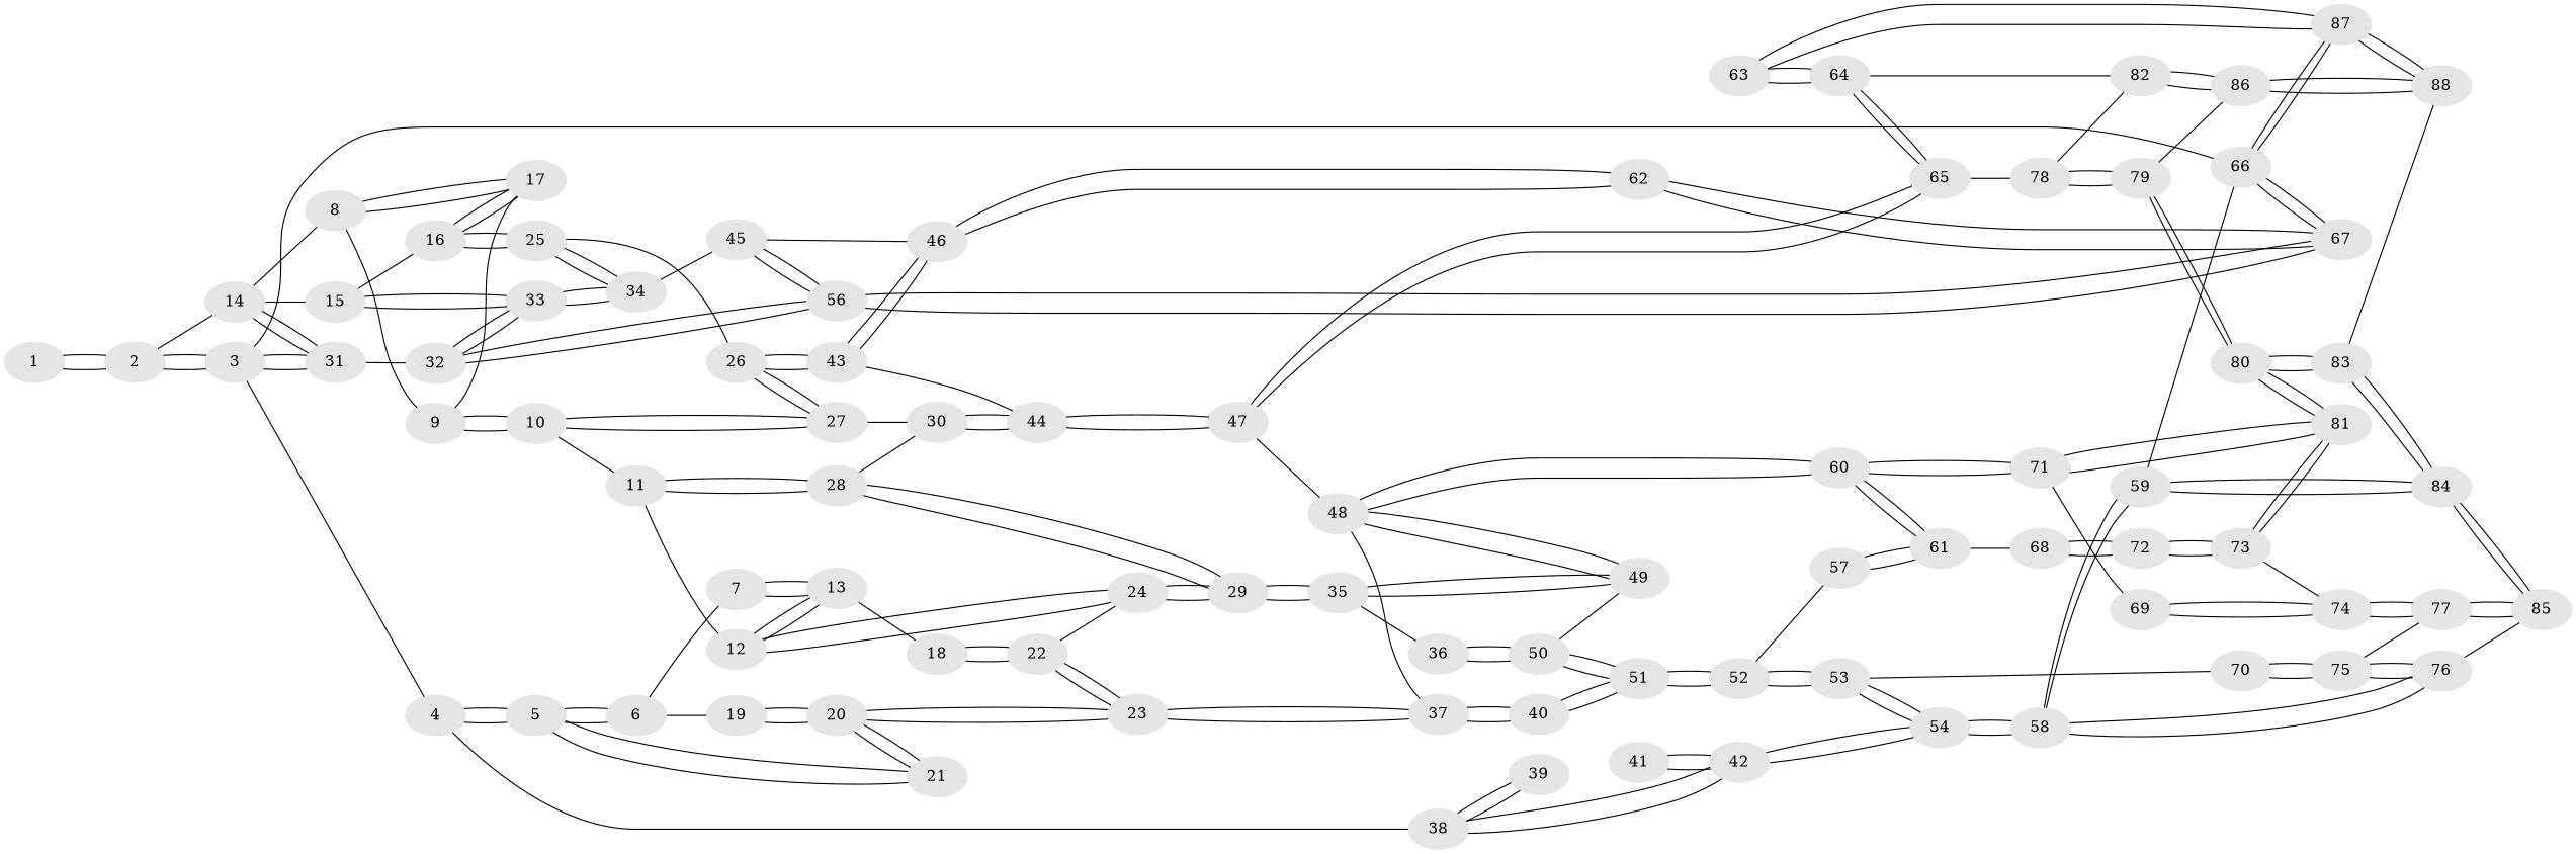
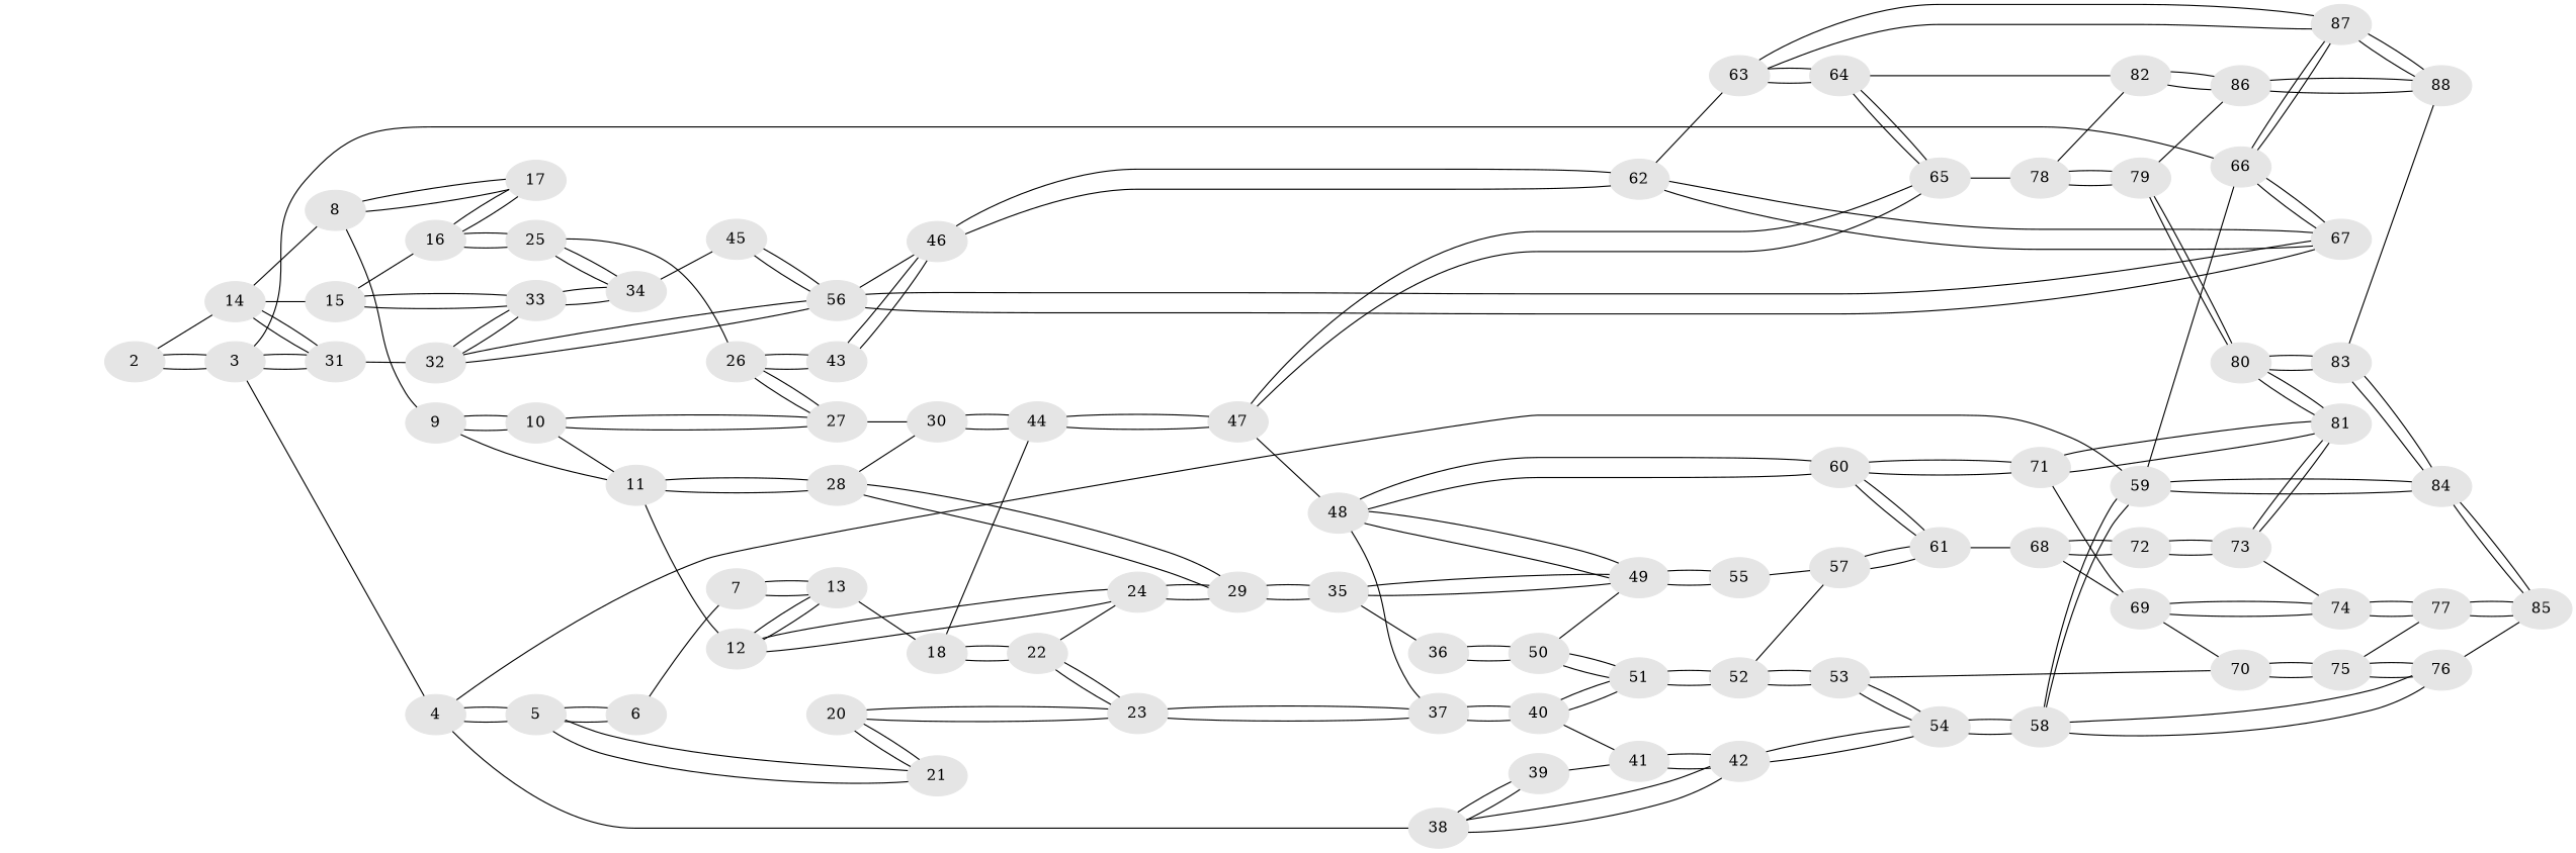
  graph {
    rankdir=LR
    node [color=gray90 style=filled]
-   1
    2
    3
    14
    8
    9
    17
    4
    31
    66
    15
    5
    38
    59
    32
    67
    87
    6
    21
    39
    42
    84
    7
-   19
    13
    20
    18
    10
    11
    27
    12
    28
    30
    24
    29
    22
    16
    33
    25
    34
    26
    23
    37
    40
    35
    43
    45
    44
    46
    36
    49
    47
    56
    50
+   55
    51
    41
    54
    52
    58
    62
    48
    65
    63
    60
    78
    61
    71
    57
    53
    70
    75
    76
    68
    85
    69
    81
    72
    64
    82
    88
    86
    79
    74
    73
    77
    80
    83
-   1 -- 2
-   1 -- 2
    2 -- 3
    2 -- 3
    2 -- 14
    3 -- 4
    3 -- 31
    3 -- 31
    3 -- 66
    14 -- 8
    14 -- 31
    14 -- 31
    14 -- 15
    8 -- 9
    8 -- 17
    8 -- 17
-   9 -- 17
+   9 -- 11
    9 -- 10
    9 -- 10
    4 -- 5
    4 -- 5
    4 -- 38
+   4 -- 59
    31 -- 32
    66 -- 67
    66 -- 67
    66 -- 87
    66 -- 87
    15 -- 16
    15 -- 33
    15 -- 33
    5 -- 6
    5 -- 6
    5 -- 21
    5 -- 21
    38 -- 39
    38 -- 39
    38 -- 42
    38 -- 42
    59 -- 66
    59 -- 84
    59 -- 84
    32 -- 33
    32 -- 33
    32 -- 56
    32 -- 56
    87 -- 88
    87 -- 88
    6 -- 7
-   6 -- 19
+   39 -- 41
    42 -- 54
    42 -- 54
    84 -- 85
    84 -- 85
    7 -- 13
    7 -- 13
-   19 -- 20
-   19 -- 20
    13 -- 18
    20 -- 21
    20 -- 21
    20 -- 23
    20 -- 23
    18 -- 22
    18 -- 22
    10 -- 11
    10 -- 27
    10 -- 27
    11 -- 12
    11 -- 28
    11 -- 28
    27 -- 30
    12 -- 13
    12 -- 13
    12 -- 24
    12 -- 24
    28 -- 30
    28 -- 29
    28 -- 29
    30 -- 44
    30 -- 44
    24 -- 29
    24 -- 29
    29 -- 35
    29 -- 35
    22 -- 24
    22 -- 23
    22 -- 23
    16 -- 17
    16 -- 17
    16 -- 25
    16 -- 25
    33 -- 34
    33 -- 34
    25 -- 34
    25 -- 34
    25 -- 26
    34 -- 45
    26 -- 27
    26 -- 27
    26 -- 43
    26 -- 43
    23 -- 37
    23 -- 37
    37 -- 40
    37 -- 40
    40 -- 51
    40 -- 51
+   40 -- 41
    35 -- 36
    35 -- 49
    35 -- 49
-   43 -- 44
+   18 -- 44
    43 -- 46
    43 -- 46
-   45 -- 46
+   56 -- 46
    45 -- 56
    45 -- 56
    44 -- 47
    44 -- 47
    46 -- 62
    46 -- 62
    36 -- 50
    36 -- 50
+   49 -- 55
+   49 -- 55
    47 -- 48
    47 -- 65
    47 -- 65
    56 -- 67
    56 -- 67
    50 -- 49
    50 -- 51
    50 -- 51
+   55 -- 57
    51 -- 52
    51 -- 52
    41 -- 42
    41 -- 42
    54 -- 58
    54 -- 58
    52 -- 57
    52 -- 53
    52 -- 53
    58 -- 59
    58 -- 59
    58 -- 76
    58 -- 76
    62 -- 67
    62 -- 67
+   62 -- 63
    48 -- 37
    48 -- 49
    48 -- 49
    48 -- 60
    48 -- 60
    65 -- 78
    63 -- 87
    63 -- 87
    63 -- 64
    63 -- 64
    60 -- 61
    60 -- 61
    60 -- 71
    60 -- 71
    78 -- 82
    78 -- 79
    78 -- 79
    61 -- 68
    71 -- 69
    71 -- 81
    71 -- 81
    57 -- 61
    57 -- 61
    53 -- 54
    53 -- 54
    53 -- 70
    70 -- 75
    70 -- 75
    75 -- 76
    75 -- 76
    75 -- 77
    76 -- 85
+   68 -- 69
    68 -- 72
    68 -- 72
+   69 -- 70
    69 -- 74
    69 -- 74
    72 -- 73
    72 -- 73
    64 -- 65
    64 -- 65
    64 -- 82
    82 -- 86
    82 -- 86
    86 -- 88
    86 -- 88
    79 -- 86
    79 -- 80
    79 -- 80
    74 -- 77
    74 -- 77
    73 -- 81
    73 -- 81
    73 -- 74
    77 -- 85
    77 -- 85
    80 -- 81
    80 -- 81
    80 -- 83
    80 -- 83
    83 -- 84
    83 -- 84
    83 -- 88
  }
